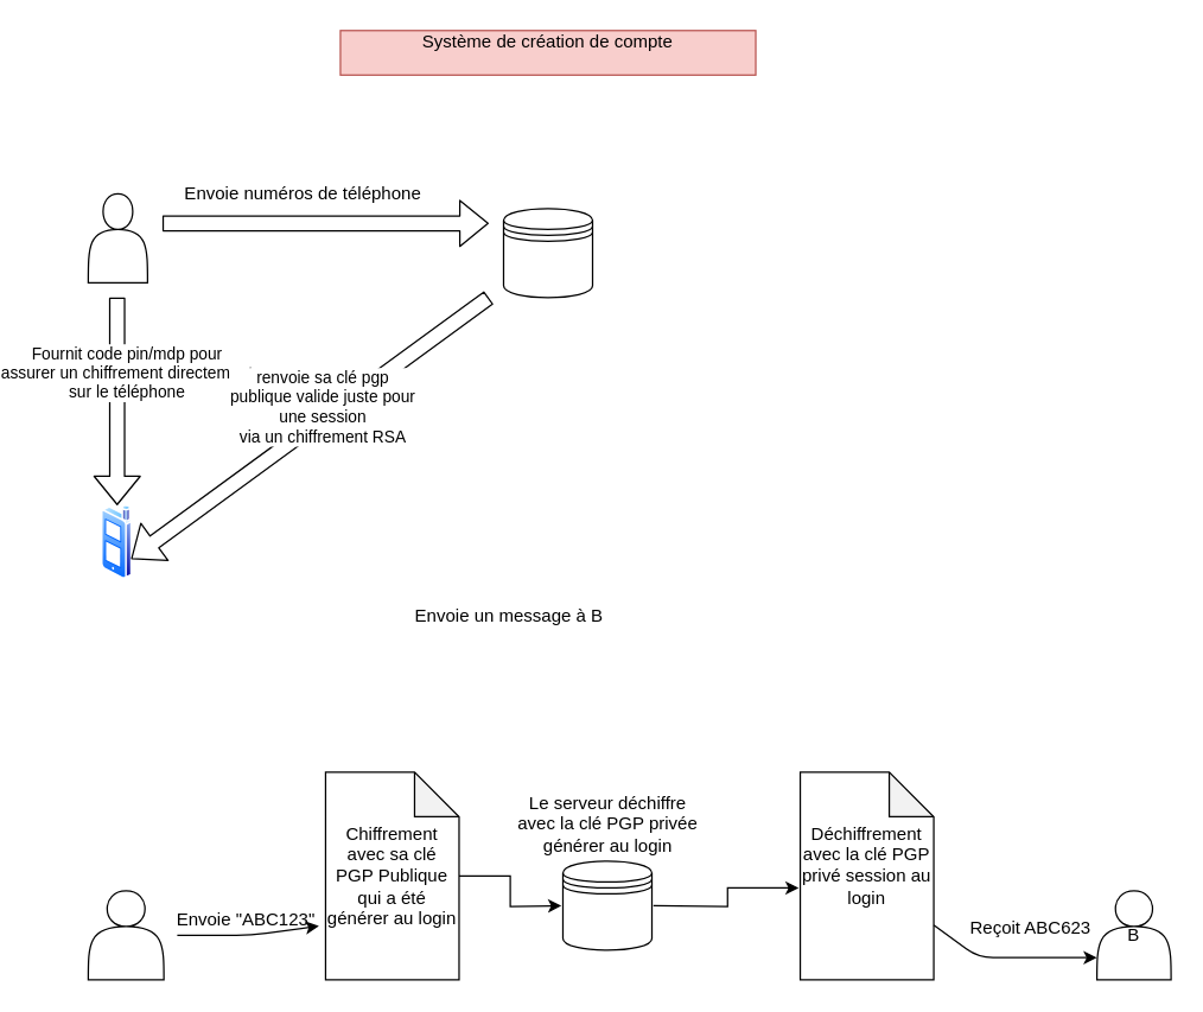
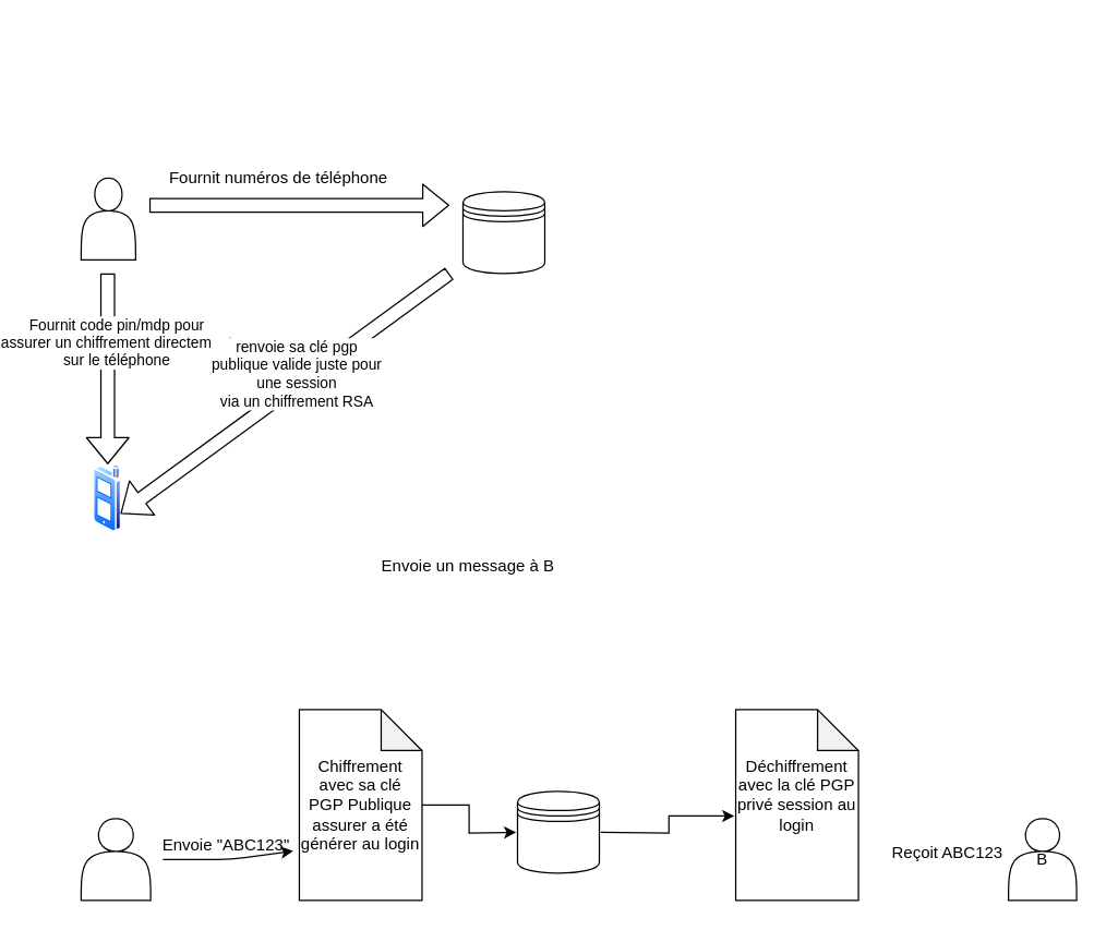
  <mxCell id="0" />
  <mxCell id="1" parent="0" />
  <mxCell id="2" value="" style="shape=actor;whiteSpace=wrap;html=1;" vertex="1" parent="1"><mxGeometry x="20" y="130" width="40" height="60" as="geometry" /></mxCell>
- <mxCell id="3" value="&lt;div&gt;Système de création de compte&lt;/div&gt;&lt;div&gt;&lt;br&gt;&lt;/div&gt;" style="text;html=1;strokeColor=#b85450;fillColor=#f8cecc;align=center;verticalAlign=middle;whiteSpace=wrap;rounded=0;" vertex="1" parent="1"><mxGeometry x="190" y="20" width="280" height="30" as="geometry" /></mxCell>
  <mxCell id="4" value="" style="shape=flexArrow;endArrow=classic;html=1;" edge="1" parent="1"><mxGeometry width="50" height="50" relative="1" as="geometry"><mxPoint x="70" y="150" as="sourcePoint" /><mxPoint x="290" y="150" as="targetPoint" /><Array as="points" /></mxGeometry></mxCell>
- <mxCell id="5" value="&lt;div&gt;Envoie numéros de téléphone&lt;br&gt;&lt;/div&gt;" style="text;html=1;strokeColor=none;fillColor=none;align=center;verticalAlign=middle;whiteSpace=wrap;rounded=0;" vertex="1" parent="1"><mxGeometry x="50" y="120" width="230" height="20" as="geometry" /></mxCell>
+ <mxCell id="5" value="&lt;div&gt;Fournit numéros de téléphone&lt;br&gt;&lt;/div&gt;" style="text;html=1;strokeColor=none;fillColor=none;align=center;verticalAlign=middle;whiteSpace=wrap;rounded=0;" vertex="1" parent="1"><mxGeometry x="50" y="120" width="230" height="20" as="geometry" /></mxCell>
  <mxCell id="6" value="" style="shape=datastore;whiteSpace=wrap;html=1;" vertex="1" parent="1"><mxGeometry x="300" y="140" width="60" height="60" as="geometry" /></mxCell>
  <mxCell id="7" value="" style="aspect=fixed;perimeter=ellipsePerimeter;html=1;align=center;shadow=0;dashed=0;spacingTop=3;image;image=img/lib/active_directory/cell_phone.svg;" vertex="1" parent="1"><mxGeometry x="29" y="340" width="21" height="50" as="geometry" /></mxCell>
  <mxCell id="8" value="" style="shape=flexArrow;endArrow=classic;html=1;" edge="1" parent="1" target="7"><mxGeometry width="50" height="50" relative="1" as="geometry"><mxPoint x="39.5" y="200" as="sourcePoint" /><mxPoint x="39.5" y="290" as="targetPoint" /></mxGeometry></mxCell>
  <mxCell id="9" value="Fournit code pin/mdp pour &lt;br&gt;assurer un chiffrement directement&lt;br&gt;sur le téléphone" style="edgeLabel;html=1;align=center;verticalAlign=middle;resizable=0;points=[];" vertex="1" connectable="0" parent="8"><mxGeometry x="-0.289" y="6" relative="1" as="geometry"><mxPoint as="offset" /></mxGeometry></mxCell>
  <mxCell id="10" value="" style="shape=flexArrow;endArrow=classic;html=1;entryX=1;entryY=0.75;entryDx=0;entryDy=0;" edge="1" parent="1" target="7"><mxGeometry width="50" height="50" relative="1" as="geometry"><mxPoint x="290" y="200" as="sourcePoint" /><mxPoint x="80" y="370" as="targetPoint" /></mxGeometry></mxCell>
  <mxCell id="11" value="renvoie sa clé pgp&lt;br&gt;publique valide juste pour&lt;br&gt;&lt;div&gt;une session&lt;/div&gt;via un chiffrement RSA" style="edgeLabel;html=1;align=center;verticalAlign=middle;resizable=0;points=[];" vertex="1" connectable="0" parent="10"><mxGeometry x="-0.1" y="-7" relative="1" as="geometry"><mxPoint as="offset" /></mxGeometry></mxCell>
  <mxCell id="12" value="Envoie un message à B" style="text;html=1;strokeColor=none;fillColor=none;align=center;verticalAlign=middle;whiteSpace=wrap;rounded=0;" vertex="1" parent="1"><mxGeometry x="154" y="405" width="300" height="20" as="geometry" /></mxCell>
  <mxCell id="13" value="" style="shape=actor;whiteSpace=wrap;html=1;" vertex="1" parent="1"><mxGeometry x="20" y="600" width="51" height="60" as="geometry" /></mxCell>
  <mxCell id="14" value="" style="endArrow=classic;html=1;entryX=-0.05;entryY=0.74;entryDx=0;entryDy=0;entryPerimeter=0;" edge="1" parent="1" target="17"><mxGeometry width="50" height="50" relative="1" as="geometry"><mxPoint x="80" y="630" as="sourcePoint" /><mxPoint x="170" y="640" as="targetPoint" /><Array as="points"><mxPoint x="130" y="630" /></Array></mxGeometry></mxCell>
  <mxCell id="15" value="Envoie &quot;ABC123&quot;" style="text;html=1;align=center;verticalAlign=middle;resizable=0;points=[];autosize=1;" vertex="1" parent="1"><mxGeometry x="71" y="610" width="110" height="20" as="geometry" /></mxCell>
  <mxCell id="16" value="" style="edgeStyle=orthogonalEdgeStyle;rounded=0;orthogonalLoop=1;jettySize=auto;html=1;" edge="1" parent="1" source="17"><mxGeometry relative="1" as="geometry"><mxPoint x="339" y="610" as="targetPoint" /></mxGeometry></mxCell>
- <mxCell id="17" value="Chiffrement avec sa clé PGP Publique&lt;br&gt;qui a été générer au login" style="shape=note;whiteSpace=wrap;html=1;backgroundOutline=1;darkOpacity=0.05;" vertex="1" parent="1"><mxGeometry x="180" y="520" width="90" height="140" as="geometry" /></mxCell>
+ <mxCell id="17" value="Chiffrement avec sa clé PGP Publique&lt;br&gt;assurer a été générer au login" style="shape=note;whiteSpace=wrap;html=1;backgroundOutline=1;darkOpacity=0.05;" vertex="1" parent="1"><mxGeometry x="180" y="520" width="90" height="140" as="geometry" /></mxCell>
  <mxCell id="18" value="" style="shape=datastore;whiteSpace=wrap;html=1;" vertex="1" parent="1"><mxGeometry x="340" y="580" width="60" height="60" as="geometry" /></mxCell>
- <mxCell id="19" value="Le serveur déchiffre &lt;br&gt;avec la clé PGP privée&lt;br&gt;générer au login" style="text;html=1;align=center;verticalAlign=middle;resizable=0;points=[];autosize=1;" vertex="1" parent="1"><mxGeometry x="300" y="530" width="140" height="50" as="geometry" /></mxCell>
  <mxCell id="20" value="&lt;div&gt;Déchiffrement avec la clé PGP privé session au login&lt;/div&gt;&lt;div&gt;&lt;br&gt;&lt;/div&gt;" style="shape=note;whiteSpace=wrap;html=1;backgroundOutline=1;darkOpacity=0.05;" vertex="1" parent="1"><mxGeometry x="500" y="520" width="90" height="140" as="geometry" /></mxCell>
  <mxCell id="21" value="" style="edgeStyle=orthogonalEdgeStyle;rounded=0;orthogonalLoop=1;jettySize=auto;html=1;entryX=-0.011;entryY=0.557;entryDx=0;entryDy=0;entryPerimeter=0;" edge="1" parent="1" target="20"><mxGeometry relative="1" as="geometry"><mxPoint x="401" y="610" as="sourcePoint" /><mxPoint x="470" y="630" as="targetPoint" /></mxGeometry></mxCell>
  <mxCell id="22" value="B" style="shape=actor;whiteSpace=wrap;html=1;" vertex="1" parent="1"><mxGeometry x="700" y="600" width="50" height="60" as="geometry" /></mxCell>
- <mxCell id="23" value="" style="endArrow=classic;html=1;entryX=0;entryY=0.75;entryDx=0;entryDy=0;" edge="1" parent="1" source="20" target="22"><mxGeometry width="50" height="50" relative="1" as="geometry"><mxPoint x="610" y="670" as="sourcePoint" /><mxPoint x="660" y="620" as="targetPoint" /><Array as="points"><mxPoint x="620" y="645" /></Array></mxGeometry></mxCell>
- <mxCell id="24" value="Reçoit ABC623" style="text;html=1;align=center;verticalAlign=middle;resizable=0;points=[];autosize=1;" vertex="1" parent="1"><mxGeometry x="605" y="615" width="100" height="20" as="geometry" /></mxCell>
+ <mxCell id="24" value="Reçoit ABC123" style="text;html=1;align=center;verticalAlign=middle;resizable=0;points=[];autosize=1;" vertex="1" parent="1"><mxGeometry x="605" y="615" width="100" height="20" as="geometry" /></mxCell>
